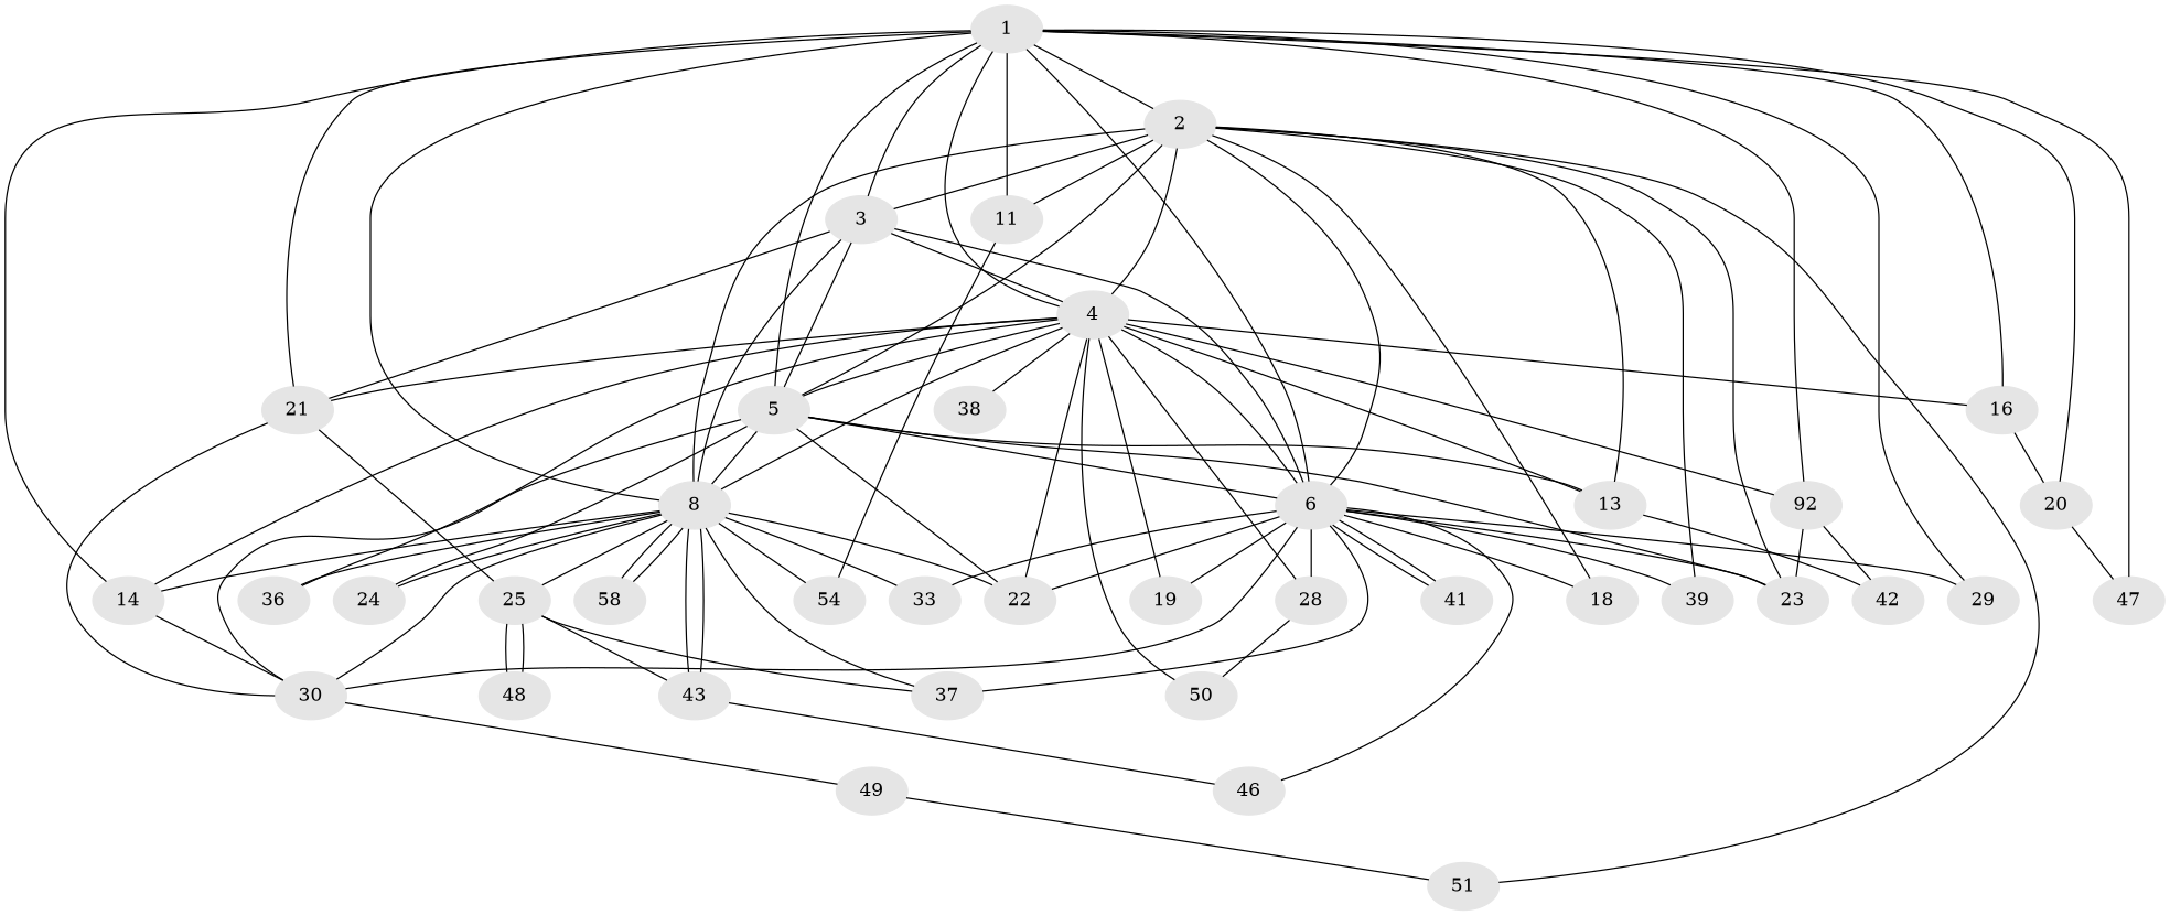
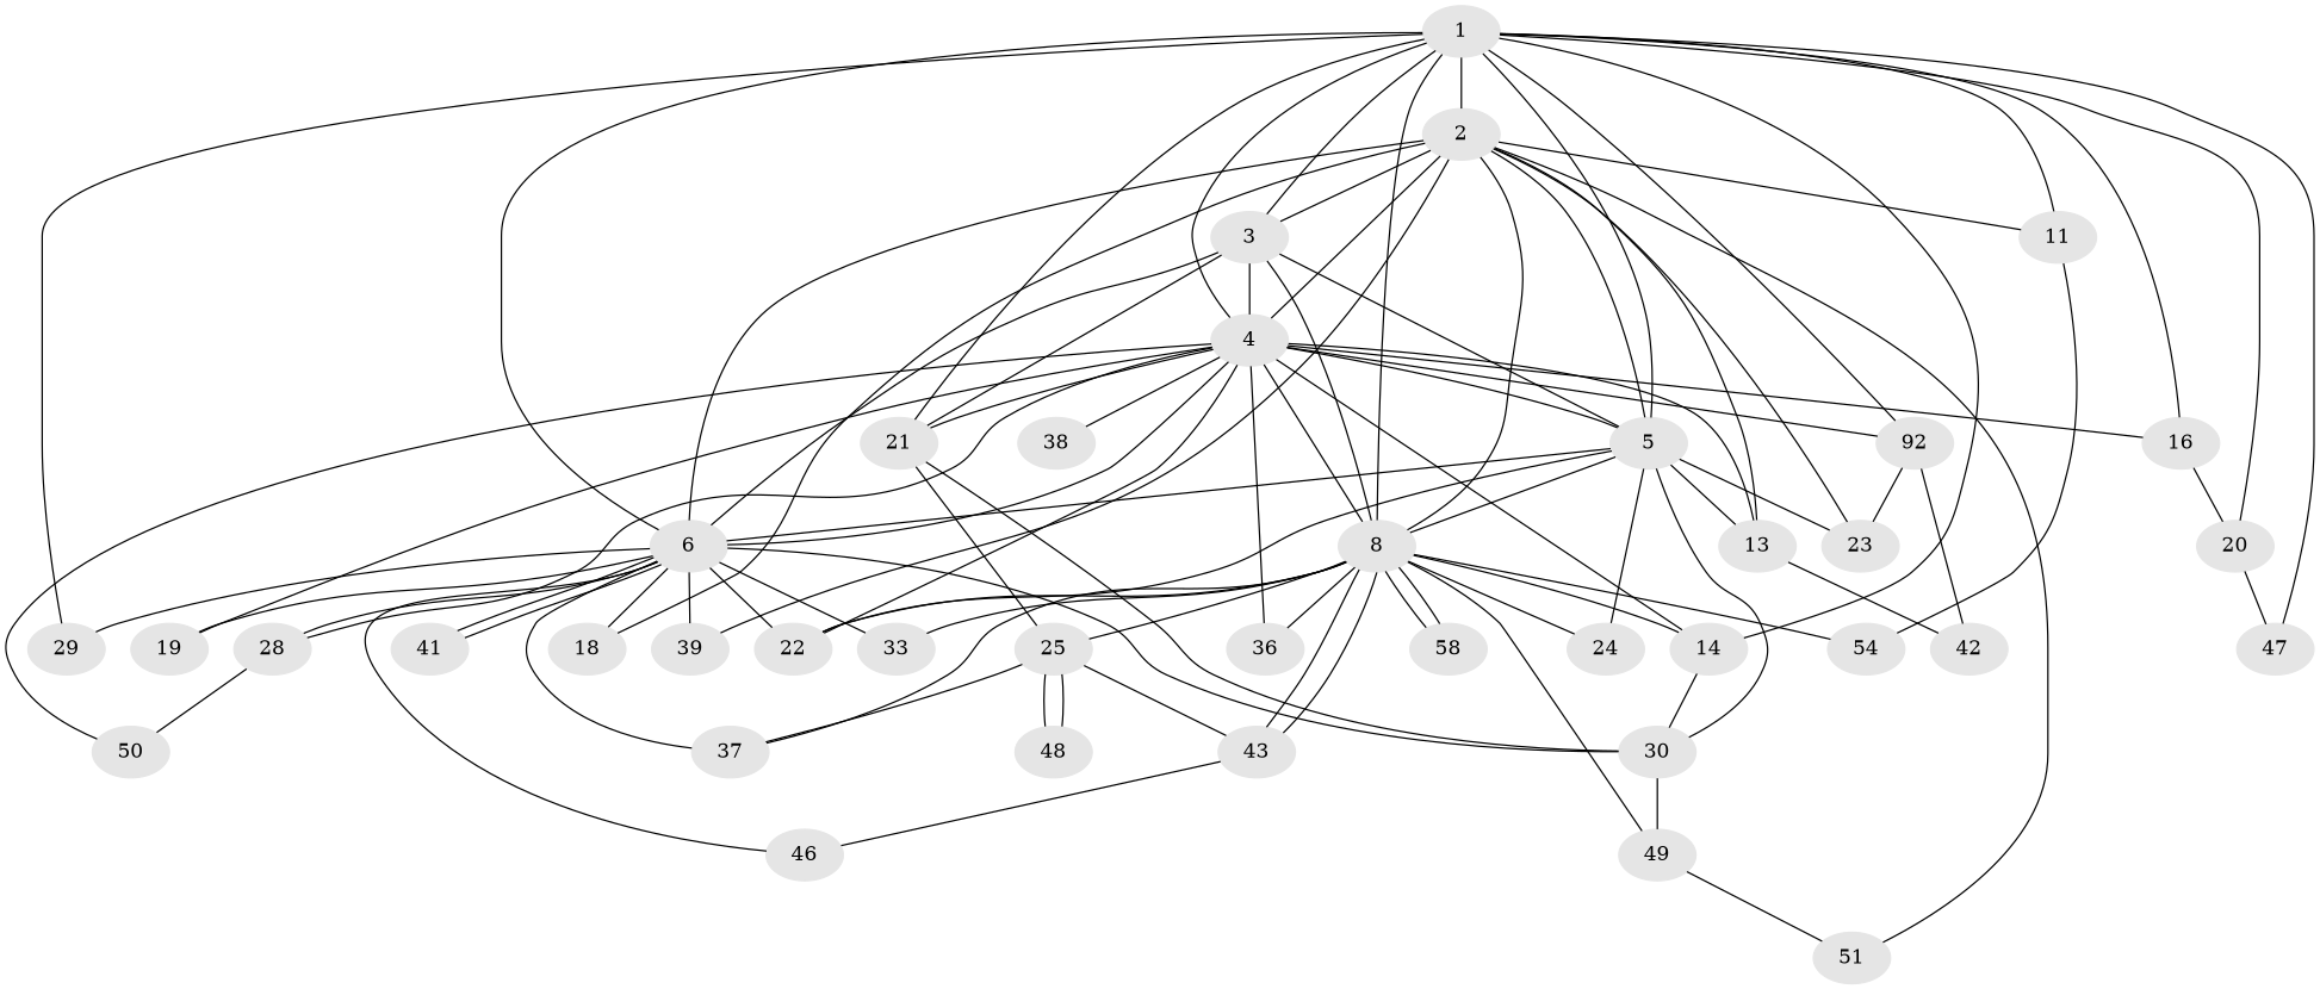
  graph {
    node [color=gray90 style=filled]
    2 [super="+27+56+40+7"]
    3 [super="+60+17"]
    4 [super="+9"]
    5
    6
    8
    11
    13
    18
    23 [super="+26"]
    39
    51
    1
    n14 [label=92]
    14 [super="+35+67"]
    16 [super="+31+34"]
    20
    21 [super="+61"]
    29
    n20 [label=47]
    19
    22 [super="+52+59"]
    28
    36
    38
    50
    24
    30 [super="+63"]
    33
    37 [super="+47"]
    41
    46
    25 [super="+68"]
    43 [super="+45"]
    49
    54
    58
    42
    48
    2 -- 3 [weight=2]
    2 -- 4 [weight=7]
    2 -- 5 [weight=3]
    2 -- 6 [weight=2]
    2 -- 8 [weight=2]
    2 -- 11
    2 -- 13
    2 -- 18
    2 -- 23
    2 -- 39
    2 -- 51
    3 -- 4 [weight=4]
    3 -- 5
    3 -- 6 [weight=2]
    3 -- 8
    3 -- 21
    4 -- 5 [weight=3]
    4 -- 6 [weight=4]
    4 -- 8 [weight=3]
    4 -- 13
    4 -- n14
    4 -- 14 [weight=2]
    4 -- 16
    4 -- 21
    4 -- 19
    4 -- 22
    4 -- 28
    4 -- 36
    4 -- 38
    4 -- 50
    5 -- 6
    5 -- 8
    5 -- 13
    5 -- 23
    5 -- 22
    5 -- 24
    5 -- 30
    6 -- 18
-   6 -- 23
    6 -- 39
    6 -- 29
    6 -- 19
    6 -- 22 [weight=2]
    6 -- 28
    6 -- 30
    6 -- 33
    6 -- 37 [weight=2]
    6 -- 41
    6 -- 41
    6 -- 46
    8 -- 14
    8 -- 22
    8 -- 36
    8 -- 24
    8 -- 33
    8 -- 37
    8 -- 25
    8 -- 43
    8 -- 43
-   8 -- 30
+   8 -- 49
    8 -- 54
    8 -- 58
    8 -- 58
    11 -- 54
    13 -- 42
    1 -- 2 [weight=2]
    1 -- 3
    1 -- 4 [weight=4]
    1 -- 5
    1 -- 6
    1 -- 8
    1 -- 11
    1 -- n14
    1 -- 14
    1 -- 16 [weight=2]
    1 -- 20
    1 -- 21
    1 -- 29
    1 -- n20
    n14 -- 23
    n14 -- 42
    14 -- 30
    16 -- 20
    20 -- n20
    21 -- 30
    21 -- 25
    28 -- 50
    30 -- 49
    25 -- 37
    25 -- 43
    25 -- 48
    25 -- 48
    43 -- 46
    49 -- 51
  }
